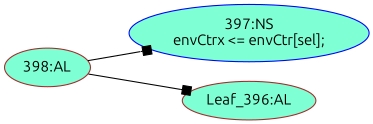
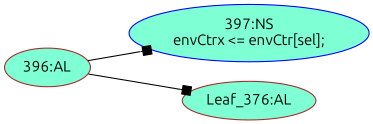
  strict digraph {
    fontname=Ubuntu
    rankdir=LR
    node [color=brown fillcolor=aquamarine fontname=Ubuntu style=filled]
    edge [arrowhead=box cond="[]" fontname=Ubuntu lineno=None]
-   n1 [ast="<pyverilog.vparser.ast.Always object at 0x7fc6850ad910>" clk_sens=False label="398:AL" sens="['sel']" statements="[]" typ=Always use_var="['sel', 'envCtr']"]
+   n1 [ast="<pyverilog.vparser.ast.Always object at 0x7fc6850ad910>" clk_sens=False label="396:AL" sens="['sel']" statements="[]" typ=Always use_var="['sel', 'envCtr']"]
    n2 [ast="<pyverilog.vparser.ast.NonblockingSubstitution object at 0x7fc6850ade10>" color=blue label="397:NS\nenvCtrx <= envCtr[sel];" statements="[<pyverilog.vparser.ast.NonblockingSubstitution object at 0x7fc6850ade10>]" typ=NonblockingSubstitution]
-   n3 [def_var="['envCtrx']" label="Leaf_396:AL"]
+   n3 [def_var="['envCtrx']" label="Leaf_376:AL"]
    n1 -> n2
    n1 -> n3
  }
